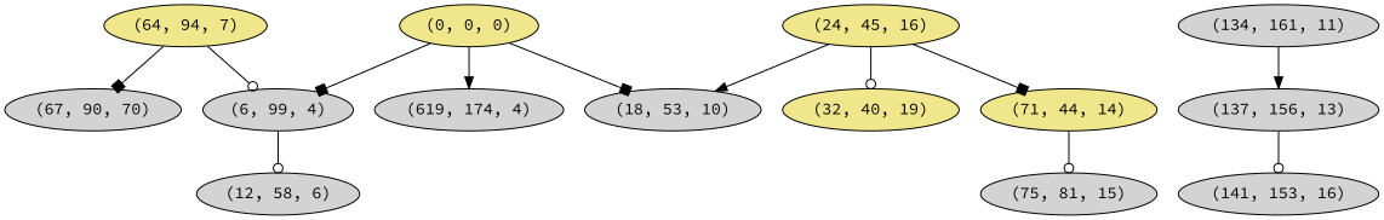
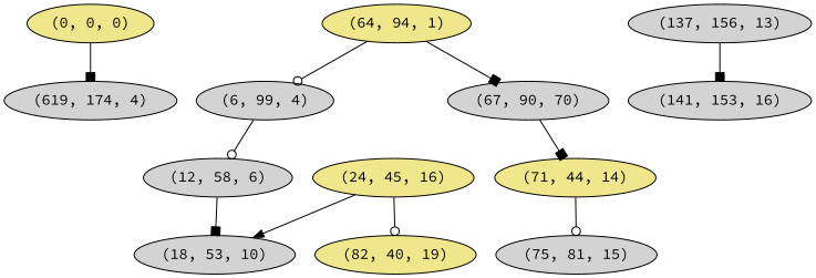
  digraph {
    fontname="Source Code Pro"
    node [fillcolor=lightgrey fontname="Source Code Pro" style=filled]
    edge [arrowhead=odot fontname="Source Code Pro"]
    "(0, 0, 0)" [fillcolor=khaki]
    "(6, 99, 4)"
    n3 [label="(619, 174, 4)"]
    "(12, 58, 6)"
    "(18, 53, 10)"
-   "(64, 94, 7)" [fillcolor=khaki]
+   "(64, 94, 7)" [fillcolor=khaki label="(64, 94, 1)"]
    n7 [label="(67, 90, 70)"]
    "(24, 45, 16)" [fillcolor=khaki]
-   "(32, 40, 19)" [fillcolor=khaki]
+   "(32, 40, 19)" [fillcolor=khaki label="(82, 40, 19)"]
    n10 [fillcolor=khaki label="(71, 44, 14)"]
    n11 [label="(75, 81, 15)"]
-   "(134, 161, 11)"
    "(137, 156, 13)"
    "(141, 153, 16)"
-   "(0, 0, 0)" -> "(6, 99, 4)" [arrowhead=box]
-   "(0, 0, 0)" -> n3 [arrowhead=normal]
+   "(0, 0, 0)" -> n3 [arrowhead=box]
    "(6, 99, 4)" -> "(12, 58, 6)"
-   "(0, 0, 0)" -> "(18, 53, 10)" [arrowhead=box]
+   "(12, 58, 6)" -> "(18, 53, 10)" [arrowhead=box]
    "(64, 94, 7)" -> "(6, 99, 4)"
    "(64, 94, 7)" -> n7 [arrowhead=box]
-   "(24, 45, 16)" -> n10 [arrowhead=box]
+   n7 -> n10 [arrowhead=box]
    "(24, 45, 16)" -> "(18, 53, 10)" [arrowhead=normal]
    "(24, 45, 16)" -> "(32, 40, 19)"
    n10 -> n11
-   "(134, 161, 11)" -> "(137, 156, 13)" [arrowhead=normal]
-   "(137, 156, 13)" -> "(141, 153, 16)"
+   "(137, 156, 13)" -> "(141, 153, 16)" [arrowhead=box]
  }
